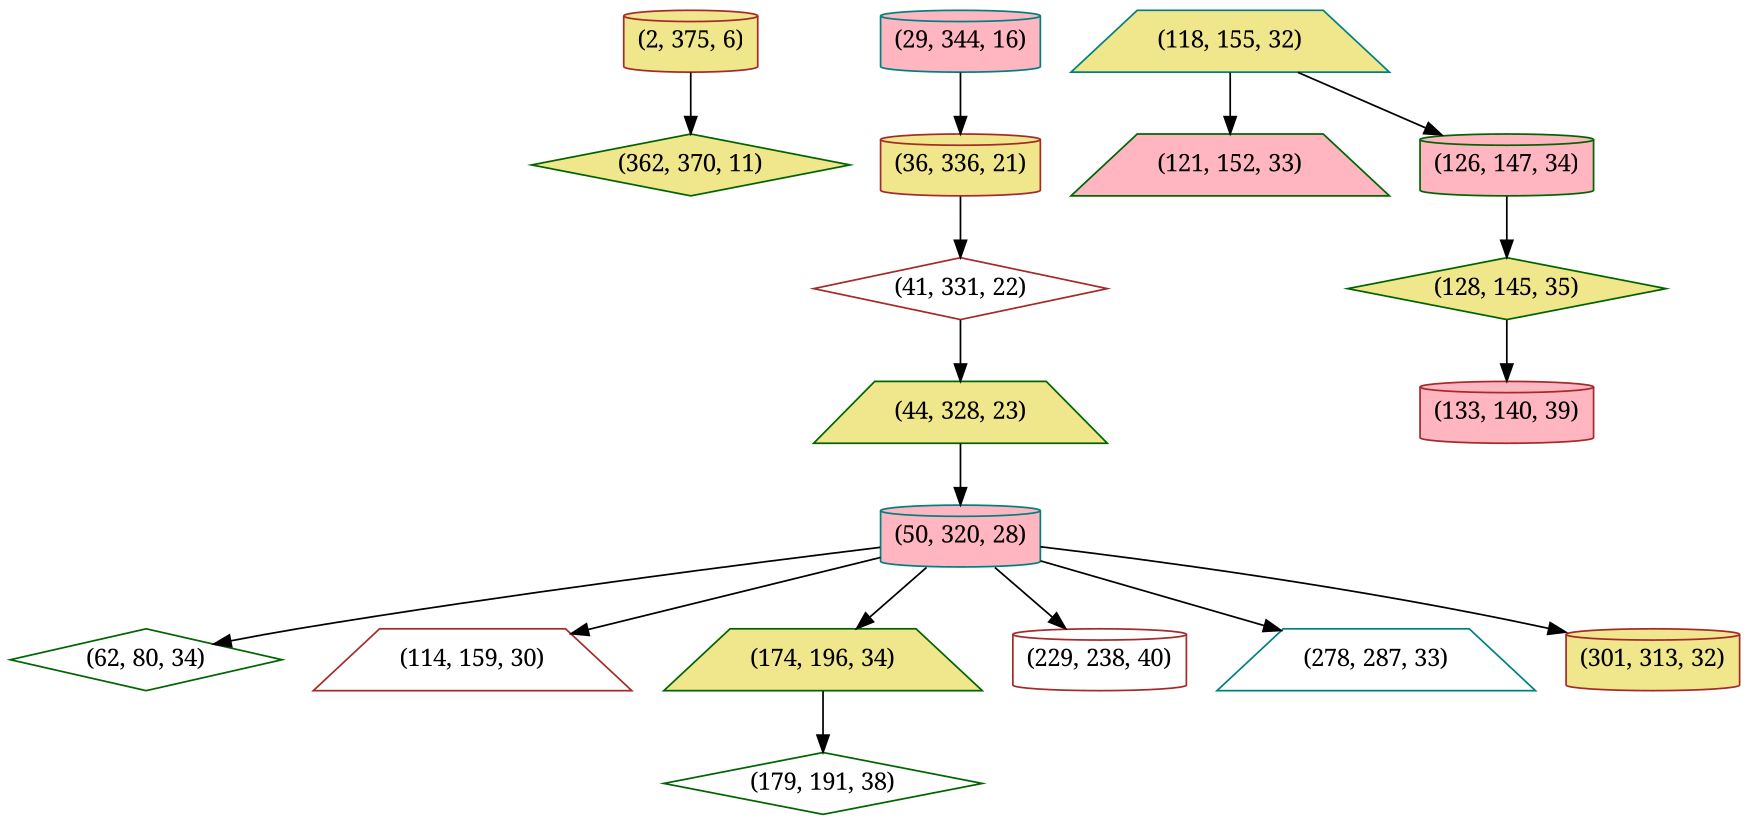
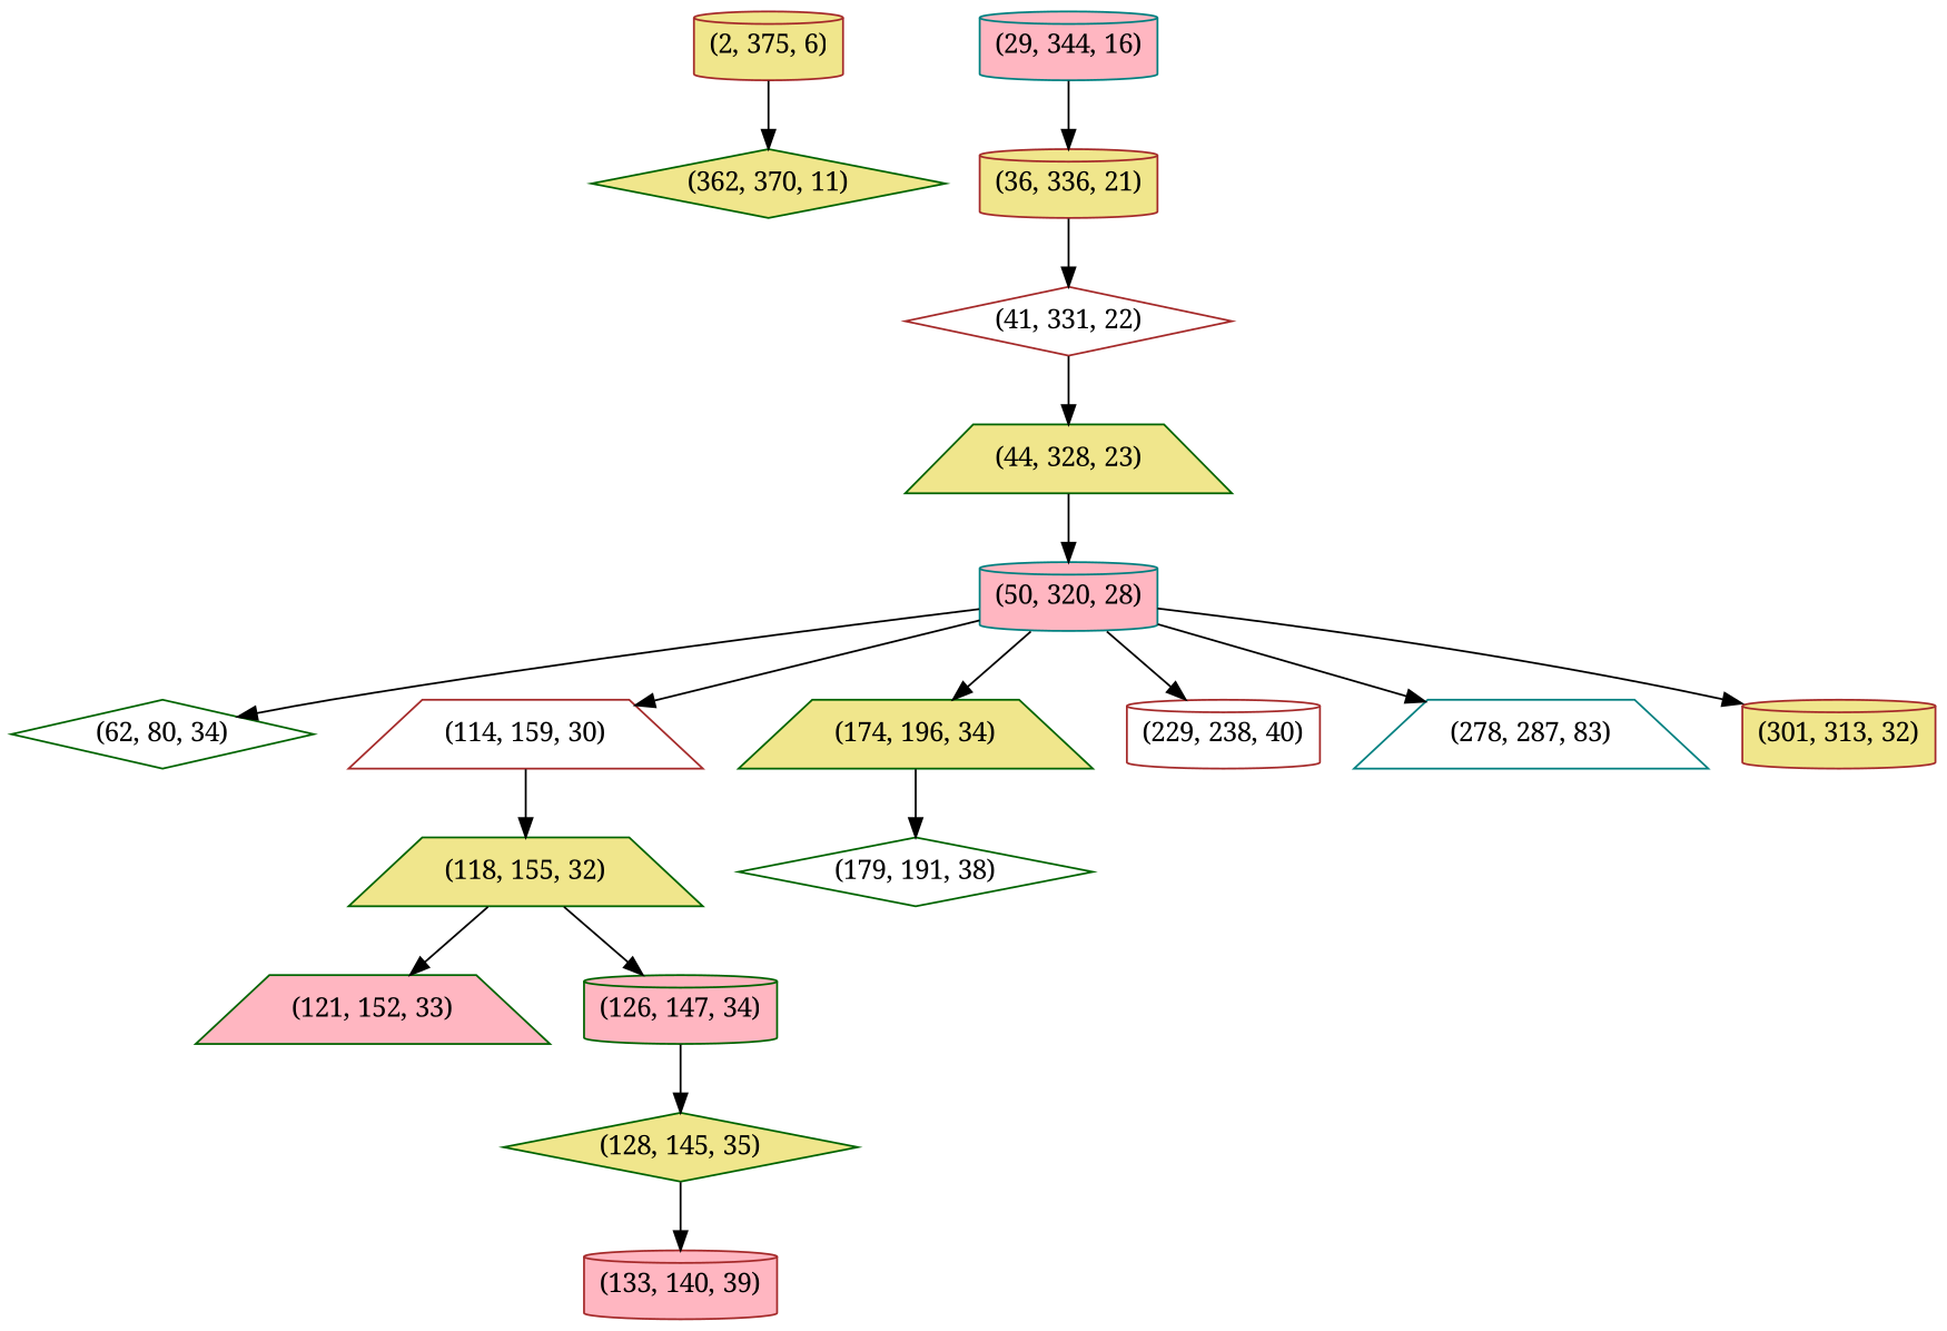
  digraph {
    fontname="Noto Serif"
    node [color=darkgreen fillcolor=khaki fontname="Noto Serif" shape=cylinder style=filled]
    edge [fontname="Noto Serif"]
    n1 [color=brown label="(2, 375, 6)"]
    "(362, 370, 11)" [shape=diamond]
    "(29, 344, 16)" [color=teal fillcolor=lightpink]
    "(36, 336, 21)" [color=brown]
    "(41, 331, 22)" [color=brown fillcolor=white shape=diamond]
    "(44, 328, 23)" [shape=trapezium]
    "(50, 320, 28)" [color=teal fillcolor=lightpink]
    "(62, 80, 34)" [fillcolor=white shape=diamond]
    "(114, 159, 30)" [color=brown fillcolor=white shape=trapezium]
    "(174, 196, 34)" [shape=trapezium]
    "(229, 238, 40)" [color=brown fillcolor=white]
-   "(278, 287, 33)" [color=teal fillcolor=white shape=trapezium]
+   "(278, 287, 33)" [color=teal fillcolor=white shape=trapezium label="(278, 287, 83)"]
    "(301, 313, 32)" [color=brown]
-   "(118, 155, 32)" [color=teal shape=trapezium]
+   "(118, 155, 32)" [shape=trapezium]
    "(179, 191, 38)" [fillcolor=white shape=diamond]
    "(121, 152, 33)" [fillcolor=lightpink shape=trapezium]
    "(126, 147, 34)" [fillcolor=lightpink]
    "(128, 145, 35)" [shape=diamond]
    "(133, 140, 39)" [color=brown fillcolor=lightpink]
    n1 -> "(362, 370, 11)"
    "(29, 344, 16)" -> "(36, 336, 21)"
    "(36, 336, 21)" -> "(41, 331, 22)"
    "(41, 331, 22)" -> "(44, 328, 23)"
    "(44, 328, 23)" -> "(50, 320, 28)"
    "(50, 320, 28)" -> "(62, 80, 34)"
    "(50, 320, 28)" -> "(114, 159, 30)"
    "(50, 320, 28)" -> "(174, 196, 34)"
    "(50, 320, 28)" -> "(229, 238, 40)"
    "(50, 320, 28)" -> "(278, 287, 33)"
    "(50, 320, 28)" -> "(301, 313, 32)"
+   "(114, 159, 30)" -> "(118, 155, 32)"
    "(174, 196, 34)" -> "(179, 191, 38)"
    "(118, 155, 32)" -> "(121, 152, 33)"
    "(118, 155, 32)" -> "(126, 147, 34)"
    "(126, 147, 34)" -> "(128, 145, 35)"
    "(128, 145, 35)" -> "(133, 140, 39)"
  }
